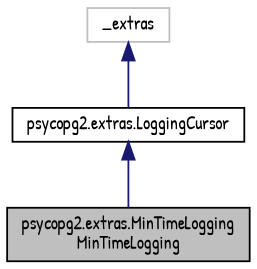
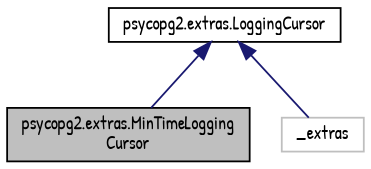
  digraph {
    fontname="Patrick Hand"
    node [color=black fillcolor=white fontname="Patrick Hand" fontsize=10 shape=record style=filled]
    edge [color=midnightblue dir=back fontname="Patrick Hand" fontsize=10 labelfontname=Helvetica labelfontsize=10 style=solid]
-   n1 [fillcolor=grey75 fontcolor=black height=0.2 label="psycopg2.extras.MinTimeLogging\lMinTimeLogging" width=0.4]
+   n1 [fillcolor=grey75 fontcolor=black height=0.2 label="psycopg2.extras.MinTimeLogging\lCursor" width=0.4]
    n2 [height=0.2 label="psycopg2.extras.LoggingCursor" width=0.4]
    n3 [color=grey75 height=0.2 label=_extras width=0.4]
    n2 -> n1
-   n3 -> n2
+   n2 -> n3
  }
